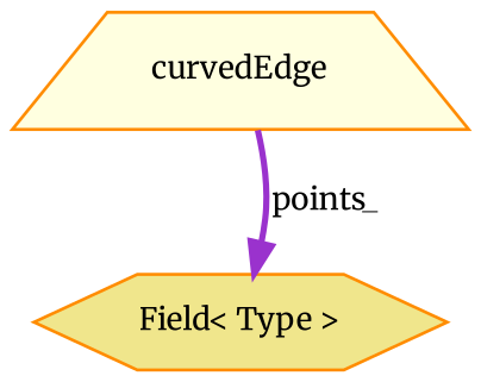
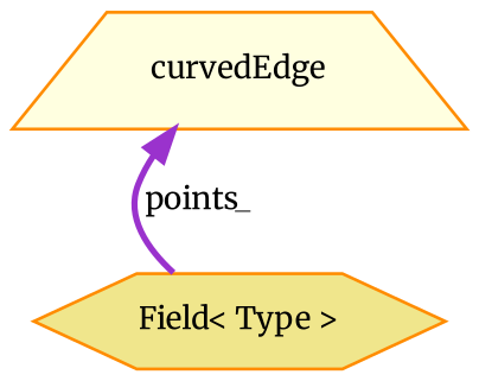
  digraph {
    fontname=Merriweather
    node [color=darkorange fontname=Merriweather fontsize=10 style=filled]
    n1 [fillcolor=lightyellow fontcolor=black height=0.2 label=curvedEdge shape=trapezium width=0.4]
    n2 [height=0.2 label="Field\< Type \>" shape=hexagon width=0.4 fillcolor=khaki]
-   n2 -> n1 [color=darkorchid3 dir=back fontname=Merriweather fontsize=10 label=" points_" labelfontname=FreeSans labelfontsize=10 style=bold]
+   n1 -> n2 [color=darkorchid3 dir=back fontname=Merriweather fontsize=10 label=" points_" labelfontname=FreeSans labelfontsize=10 style=bold]
  }
